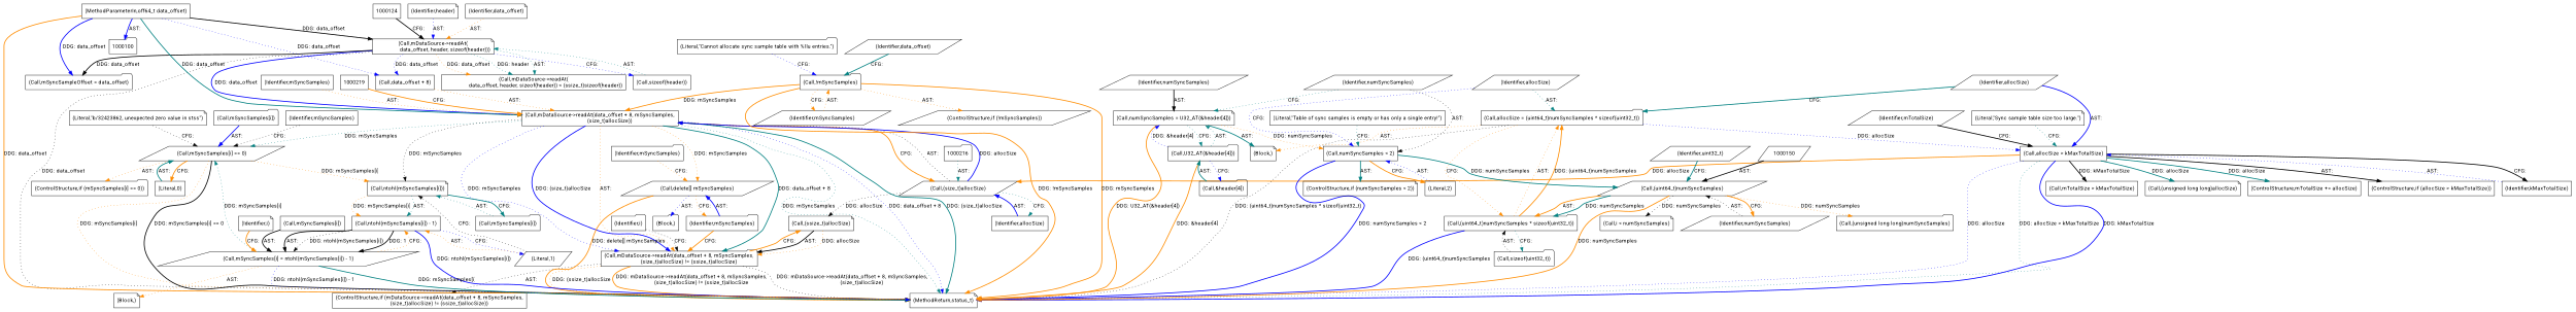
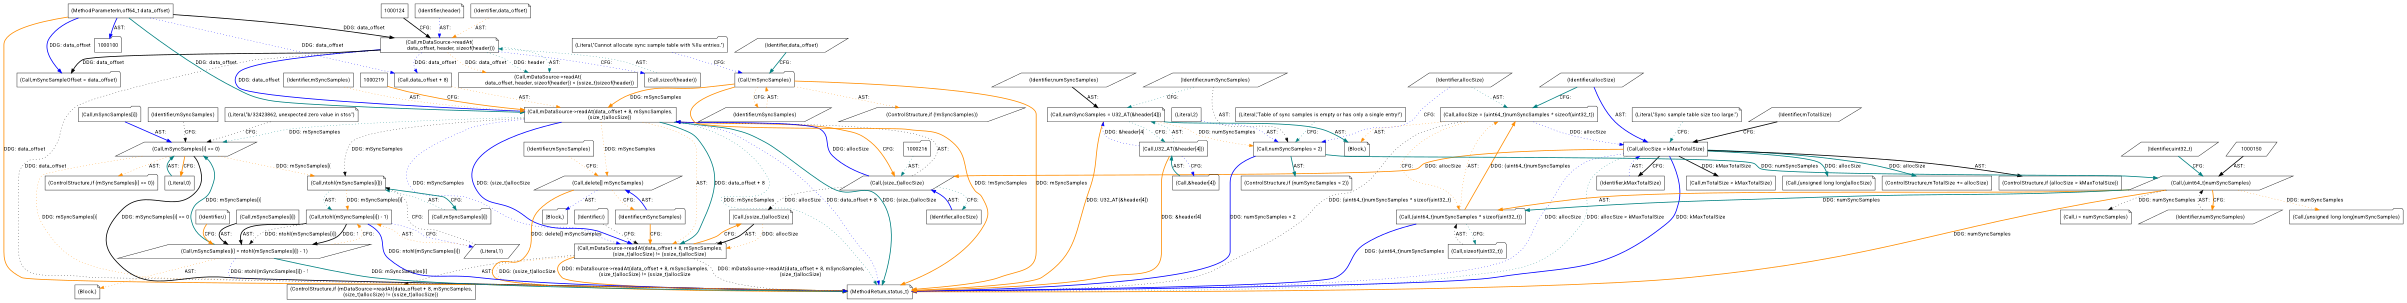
  digraph {
    fontname=Roboto
    node [fontname=Roboto shape=box]
    edge [color=darkorange fontname=Roboto style=dotted]
    n1 [label="(Call,mDataSource->readAt(data_offset + 8, mSyncSamples,\n             (size_t)allocSize))"]
    n2 [label="(Call,(size_t)allocSize)" shape=parallelogram]
    n3 [label="(Call,mDataSource->readAt(data_offset + 8, mSyncSamples,\n             (size_t)allocSize) != (ssize_t)allocSize)" shape=folder]
    n4 [label="(Call,delete[] mSyncSamples)" shape=parallelogram]
    n5 [label="(Call,mSyncSamples[i] == 0)" shape=parallelogram]
    n6 [label="(Call,ntohl(mSyncSamples[i]))" shape=note]
    n7 [label="(MethodReturn,status_t)" shape=note]
    n8 [label="(Call,(ssize_t)allocSize)" shape=note]
    n9 [label="(Identifier,allocSize)"]
    n10 [label="(ControlStructure,if (mDataSource->readAt(data_offset + 8, mSyncSamples,\n             (size_t)allocSize) != (ssize_t)allocSize))"]
    n11 [label="(Block,)" shape=folder]
    n12 [label="(Identifier,mSyncSamples)" shape=folder]
    n13 [label="(ControlStructure,if (mSyncSamples[i] == 0))" shape=folder]
    n14 [label="(Literal,0)"]
    n15 [label="(Call,ntohl(mSyncSamples[i]) - 1)"]
    n16 [label="(Call,mSyncSamples[i])" shape=folder]
    n17 [label="(Call,mDataSource->readAt(\n                data_offset, header, sizeof(header)))" shape=note]
    n18 [label="(Call,data_offset + 8)"]
    n19 [label="(Call,sizeof(header))"]
    n20 [label="(Call,mDataSource->readAt(\n                data_offset, header, sizeof(header)) < (ssize_t)sizeof(header))"]
    n21 [label="(Call,mSyncSampleOffset = data_offset)" shape=folder]
    n22 [label="(MethodParameterIn,off64_t data_offset)"]
    1000100 [shape=folder]
    n24 [label="(Call,!mSyncSamples)" shape=folder]
    n25 [label="(Identifier,mSyncSamples)" shape=parallelogram]
    n26 [label="(ControlStructure,if (!mSyncSamples))" shape=parallelogram]
    n27 [label="(Call,allocSize > kMaxTotalSize)"]
    n28 [label="(Call,mTotalSize > kMaxTotalSize)"]
    n29 [label="(Call,(unsigned long long)allocSize)" shape=note]
    n30 [label="(ControlStructure,mTotalSize += allocSize)"]
    n31 [label="(ControlStructure,if (allocSize > kMaxTotalSize))"]
    n32 [label="(Identifier,kMaxTotalSize)"]
    n33 [label="(Call,allocSize = (uint64_t)numSyncSamples * sizeof(uint32_t))" shape=folder]
    n34 [label="(Call,(uint64_t)numSyncSamples * sizeof(uint32_t))" shape=folder]
    n35 [label="(Block,)" shape=note]
    n36 [label="(Call,sizeof(uint32_t))" shape=folder]
    n37 [label="(Call,(uint64_t)numSyncSamples)" shape=parallelogram]
    n38 [label="(Call,i < numSyncSamples)" shape=note]
    n39 [label="(Identifier,numSyncSamples)" shape=parallelogram]
    n40 [label="(Call,(unsigned long long)numSyncSamples)" shape=folder]
    n41 [label="(Call,numSyncSamples < 2)"]
    n42 [label="(ControlStructure,if (numSyncSamples < 2))" shape=note]
    n43 [label="(Literal,2)"]
    n44 [label="(Call,numSyncSamples = U32_AT(&header[4]))" shape=note]
    n45 [label="(Call,U32_AT(&header[4]))" shape=folder]
    n46 [label="(Call,&header[4])" shape=folder]
    n47 [label="(Call,mSyncSamples[i] = ntohl(mSyncSamples[i]) - 1)" shape=parallelogram]
    n48 [label="(Literal,1)" shape=parallelogram]
    n49 [label="(Block,)" shape=note]
    n50 [label="(Identifier,mTotalSize)" shape=parallelogram]
    n51 [label="(Identifier,data_offset)" shape=parallelogram]
    n52 [label="(Identifier,i)" shape=note]
    n53 [label="(Identifier,mSyncSamples)"]
    n54 [label="(Identifier,allocSize)" shape=parallelogram]
    n55 [label="(Call,mSyncSamples[i])"]
    n56 [label="(Identifier,numSyncSamples)" shape=parallelogram]
    n57 [label="(Call,mSyncSamples[i])" shape=folder]
    n58 [label="(Literal,\"Cannot allocate sync sample table with %llu entries.\")" shape=folder]
    n59 [label="(Literal,\"Sync sample table size too large.\")" shape=note]
    n60 [label="(Identifier,mSyncSamples)"]
    n61 [label="(Literal,\"Table of sync samples is empty or has only a single entry!\")"]
    n62 [label="(Identifier,header)" shape=note]
    n63 [label="(Identifier,uint32_t)" shape=parallelogram]
    n64 [label="(Identifier,allocSize)" shape=parallelogram]
    n65 [label="(Identifier,numSyncSamples)" shape=parallelogram]
    n66 [label="(Identifier,i)" shape=folder]
    n67 [label="(Identifier,data_offset)" shape=note]
    n68 [label="(Literal,\"b/32423862, unexpected zero value in stss\")" shape=note]
    n69 [label="(Identifier,mSyncSamples)" shape=folder]
    1000219
    1000124
    1000216 [shape=folder]
    n73 [label=1000150 shape=parallelogram]
    n1 -> n2 [label="CFG: " style=bold]
    n1 -> n3 [label="AST: "]
    n1 -> n3 [color=teal label="DDG: data_offset + 8" style=bold]
    n1 -> n3 [color=blue label="DDG: mSyncSamples"]
    n1 -> n3 [color=blue label="DDG: (size_t)allocSize" style=bold]
    n1 -> n4 [label="DDG: mSyncSamples"]
    n1 -> n5 [color=teal label="DDG: mSyncSamples"]
    n1 -> n6 [color=black label="DDG: mSyncSamples"]
    n1 -> n7 [color=teal label="DDG: mSyncSamples"]
    n1 -> n7 [color=blue label="DDG: data_offset + 8"]
    n1 -> n7 [color=teal label="DDG: (size_t)allocSize" style=bold]
    n2 -> n1 [color=black label="AST: "]
    n2 -> n1 [color=blue label="DDG: allocSize" style=bold]
    n2 -> n8 [color=black label="DDG: allocSize"]
    n2 -> n9 [color=teal label="CFG: "]
    n3 -> n7 [label="DDG: mDataSource->readAt(data_offset + 8, mSyncSamples,\n             (size_t)allocSize) != (ssize_t)allocSize" style=bold]
    n3 -> n7 [color=black label="DDG: mDataSource->readAt(data_offset + 8, mSyncSamples,\n             (size_t)allocSize)"]
    n3 -> n7 [label="DDG: (ssize_t)allocSize"]
    n3 -> n8 [label="CFG: " style=bold]
    n3 -> n10 [color=black label="AST: "]
    n4 -> n7 [label="DDG: delete[] mSyncSamples" style=bold]
    n4 -> n11 [color=blue label="AST: "]
    n4 -> n12 [label="CFG: "]
    n5 -> n6 [label="DDG: mSyncSamples[i]"]
    n5 -> n7 [label="DDG: mSyncSamples[i]"]
    n5 -> n7 [color=black label="DDG: mSyncSamples[i] == 0" style=bold]
    n5 -> n13 [label="AST: "]
    n5 -> n14 [label="CFG: " style=bold]
    n6 -> n15 [color=teal label="AST: "]
    n6 -> n15 [label="DDG: mSyncSamples[i]"]
    n6 -> n16 [color=teal label="CFG: " style=bold]
    n8 -> n3 [color=black label="AST: " style=bold]
    n8 -> n3 [label="DDG: allocSize"]
    n9 -> n2 [color=blue label="AST: " style=bold]
    n12 -> n3 [label="CFG: " style=bold]
    n12 -> n4 [color=blue label="AST: " style=bold]
    n14 -> n5 [color=teal label="AST: " style=bold]
    n15 -> n7 [color=blue label="DDG: ntohl(mSyncSamples[i])" style=bold]
    n15 -> n47 [color=black label="AST: " style=bold]
    n15 -> n47 [color=black label="DDG: ntohl(mSyncSamples[i])"]
    n15 -> n47 [color=black label="DDG: 1" style=bold]
    n15 -> n48 [color=blue label="CFG: "]
    n16 -> n6 [color=teal label="AST: "]
    n17 -> n1 [color=blue label="DDG: data_offset" style=bold]
    n17 -> n7 [color=black label="DDG: data_offset"]
    n17 -> n18 [color=blue label="DDG: data_offset"]
    n17 -> n19 [color=blue label="CFG: "]
    n17 -> n20 [color=teal label="AST: "]
    n17 -> n20 [label="DDG: data_offset"]
    n17 -> n20 [color=teal label="DDG: header"]
    n17 -> n21 [color=black label="DDG: data_offset" style=bold]
    n18 -> n1 [label="AST: "]
    n19 -> n17 [color=teal label="AST: "]
    n22 -> n1 [color=teal label="DDG: data_offset" style=bold]
    n22 -> n7 [label="DDG: data_offset" style=bold]
    n22 -> n17 [color=black label="DDG: data_offset" style=bold]
    n22 -> n18 [color=blue label="DDG: data_offset"]
    n22 -> n21 [color=blue label="DDG: data_offset" style=bold]
    n22 -> 1000100 [color=blue label="AST: " style=bold]
    n24 -> n1 [label="DDG: mSyncSamples" style=bold]
    n24 -> n7 [label="DDG: mSyncSamples" style=bold]
    n24 -> n7 [label="DDG: !mSyncSamples" style=bold]
    n24 -> n25 [label="CFG: "]
    n24 -> n26 [label="AST: "]
    n25 -> n24 [label="AST: "]
    n27 -> n2 [label="DDG: allocSize" style=bold]
    n27 -> n7 [color=blue label="DDG: allocSize"]
    n27 -> n7 [color=teal label="DDG: allocSize > kMaxTotalSize"]
    n27 -> n7 [color=blue label="DDG: kMaxTotalSize" style=bold]
    n27 -> n28 [color=black label="DDG: kMaxTotalSize" style=bold]
    n27 -> n29 [color=teal label="DDG: allocSize" style=bold]
    n27 -> n30 [color=teal label="DDG: allocSize" style=bold]
    n27 -> n31 [color=black label="AST: " style=bold]
    n27 -> n32 [color=black label="CFG: " style=bold]
    n32 -> n27 [color=blue label="AST: "]
    n33 -> n7 [color=black label="DDG: (uint64_t)numSyncSamples * sizeof(uint32_t)"]
    n33 -> n27 [color=blue label="DDG: allocSize"]
    n33 -> n34 [label="CFG: "]
    n33 -> n35 [label="AST: "]
    n34 -> n7 [color=blue label="DDG: (uint64_t)numSyncSamples" style=bold]
    n34 -> n33 [label="AST: "]
    n34 -> n33 [label="DDG: (uint64_t)numSyncSamples" style=bold]
    n34 -> n36 [color=teal label="CFG: "]
    n36 -> n34 [color=black label="AST: "]
    n37 -> n7 [label="DDG: numSyncSamples" style=bold]
    n37 -> n34 [label="AST: " style=bold]
    n37 -> n34 [color=teal label="DDG: numSyncSamples" style=bold]
    n37 -> n38 [color=black label="DDG: numSyncSamples"]
    n37 -> n39 [label="CFG: " style=bold]
    n37 -> n40 [label="DDG: numSyncSamples"]
    n39 -> n37 [color=black label="AST: "]
    n41 -> n7 [color=blue label="DDG: numSyncSamples < 2" style=bold]
    n41 -> n37 [color=teal label="DDG: numSyncSamples" style=bold]
    n41 -> n42 [color=teal label="AST: " style=bold]
-   n41 -> n43 [label="CFG: " style=bold]
    n43 -> n41 [color=blue label="AST: "]
    n44 -> n7 [label="DDG: U32_AT(&header[4])" style=bold]
    n44 -> n35 [color=teal label="AST: " style=bold]
    n44 -> n41 [label="DDG: numSyncSamples"]
    n44 -> n45 [color=teal label="CFG: "]
    n45 -> n7 [label="DDG: &header[4]" style=bold]
    n45 -> n44 [color=teal label="AST: "]
    n45 -> n44 [color=blue label="DDG: &header[4]"]
    n45 -> n46 [color=blue label="CFG: "]
    n46 -> n45 [color=teal label="AST: " style=bold]
-   n47 -> n5 [color=teal label="DDG: mSyncSamples[i]"]
+   n47 -> n5 [color=teal label="DDG: mSyncSamples[i]" style=bold]
    n47 -> n7 [color=teal label="DDG: mSyncSamples[i]" style=bold]
    n47 -> n7 [color=blue label="DDG: ntohl(mSyncSamples[i]) - 1"]
    n47 -> n15 [label="CFG: "]
    n47 -> n49 [label="AST: "]
    n48 -> n6 [color=black label="CFG: "]
    n48 -> n15 [label="AST: "]
    n50 -> n27 [color=black label="CFG: " style=bold]
    n51 -> n24 [color=teal label="CFG: " style=bold]
    n52 -> n47 [label="CFG: " style=bold]
    n53 -> n1 [label="AST: "]
    n54 -> n33 [color=teal label="AST: "]
    n54 -> n41 [color=blue label="CFG: "]
    n55 -> n47 [color=black label="AST: " style=bold]
    n56 -> n44 [color=black label="AST: " style=bold]
    n57 -> n5 [color=blue label="AST: " style=bold]
    n58 -> n24 [color=blue label="CFG: "]
    n59 -> n27 [color=teal label="CFG: "]
    n60 -> n5 [color=black label="CFG: "]
    n61 -> n41 [color=teal label="CFG: "]
    n62 -> n17 [color=blue label="AST: "]
    n63 -> n37 [color=teal label="CFG: " style=bold]
    n64 -> n27 [color=blue label="AST: " style=bold]
    n64 -> n33 [color=teal label="CFG: " style=bold]
    n65 -> n41 [color=black label="AST: "]
    n65 -> n44 [color=teal label="CFG: "]
    n66 -> n3 [color=black label="CFG: "]
    n67 -> n17 [label="AST: "]
    n68 -> n5 [color=black label="CFG: "]
    n69 -> n4 [label="CFG: "]
    1000219 -> n1 [label="CFG: " style=bold]
    1000124 -> n17 [color=black label="CFG: " style=bold]
    1000216 -> n2 [color=teal label="AST: "]
    n73 -> n37 [color=black label="AST: " style=bold]
  }
